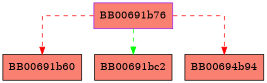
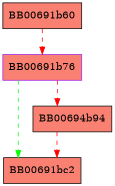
  digraph {
    splines=ortho
    node [color=black fillcolor=salmon shape=box style=filled]
    edge [color=red style=dashed]
    BB00691b76 [color=purple]
    BB00691b60
    BB00691bc2
    n4 [label=BB00694b94]
    BB00691b76 -> BB00691bc2 [color=green]
    BB00691b76 -> n4
-   BB00691b76 -> BB00691b60
+   BB00691b60 -> BB00691b76
+   n4 -> BB00691bc2
  }
